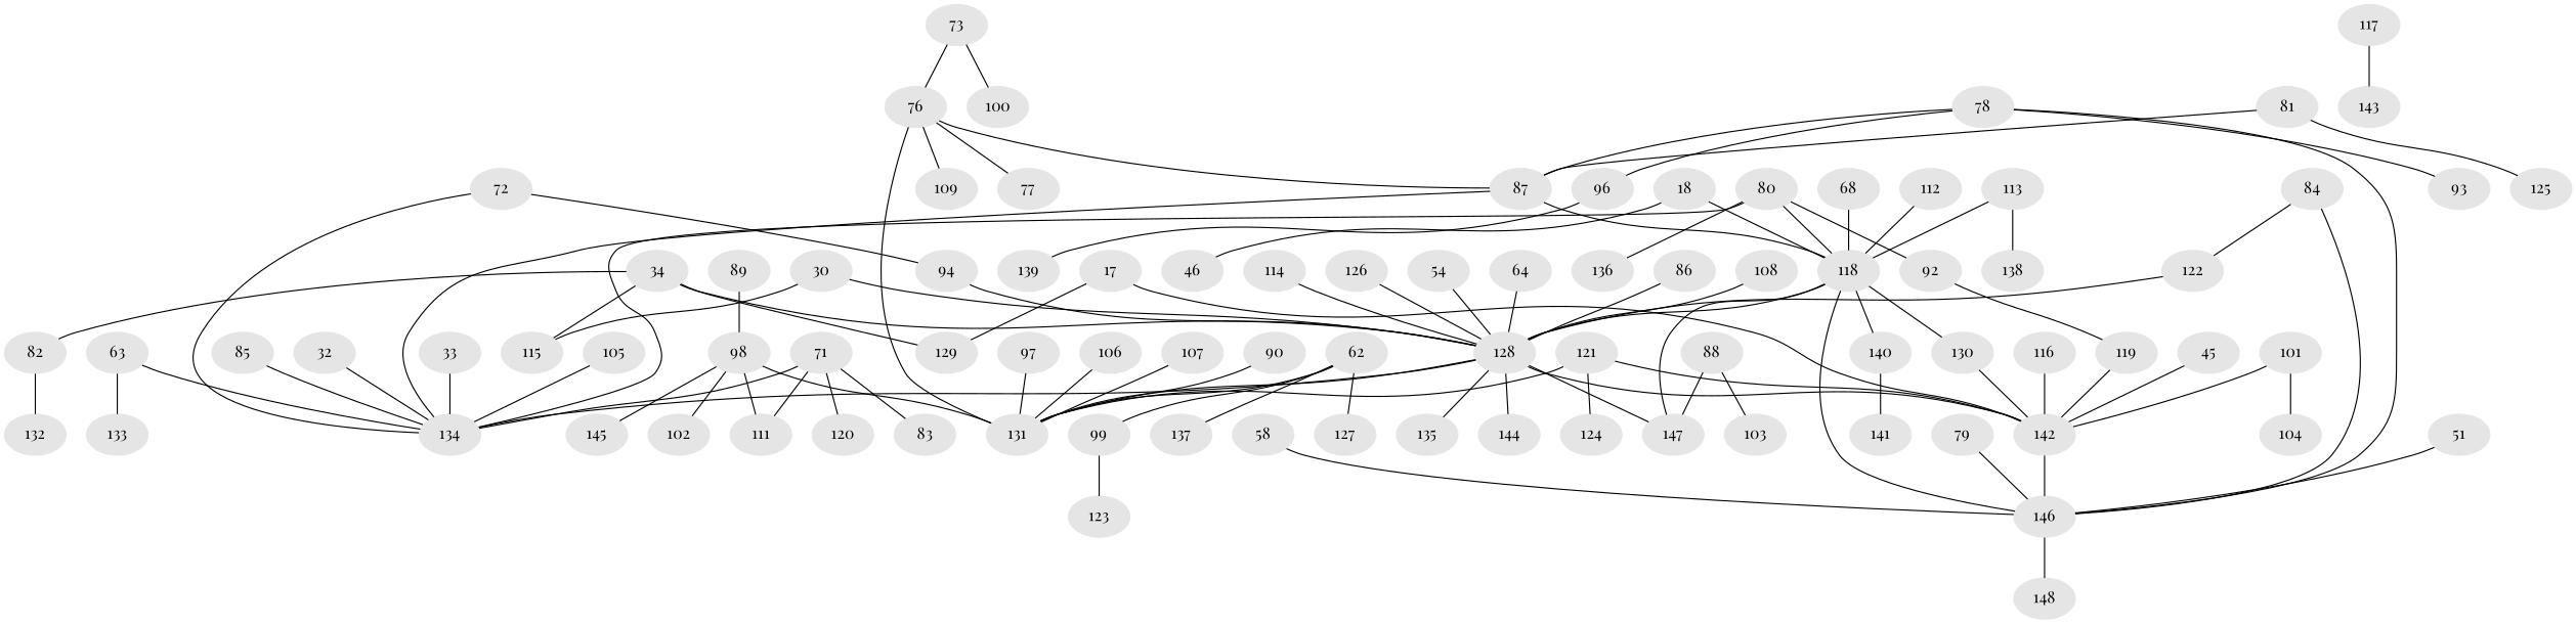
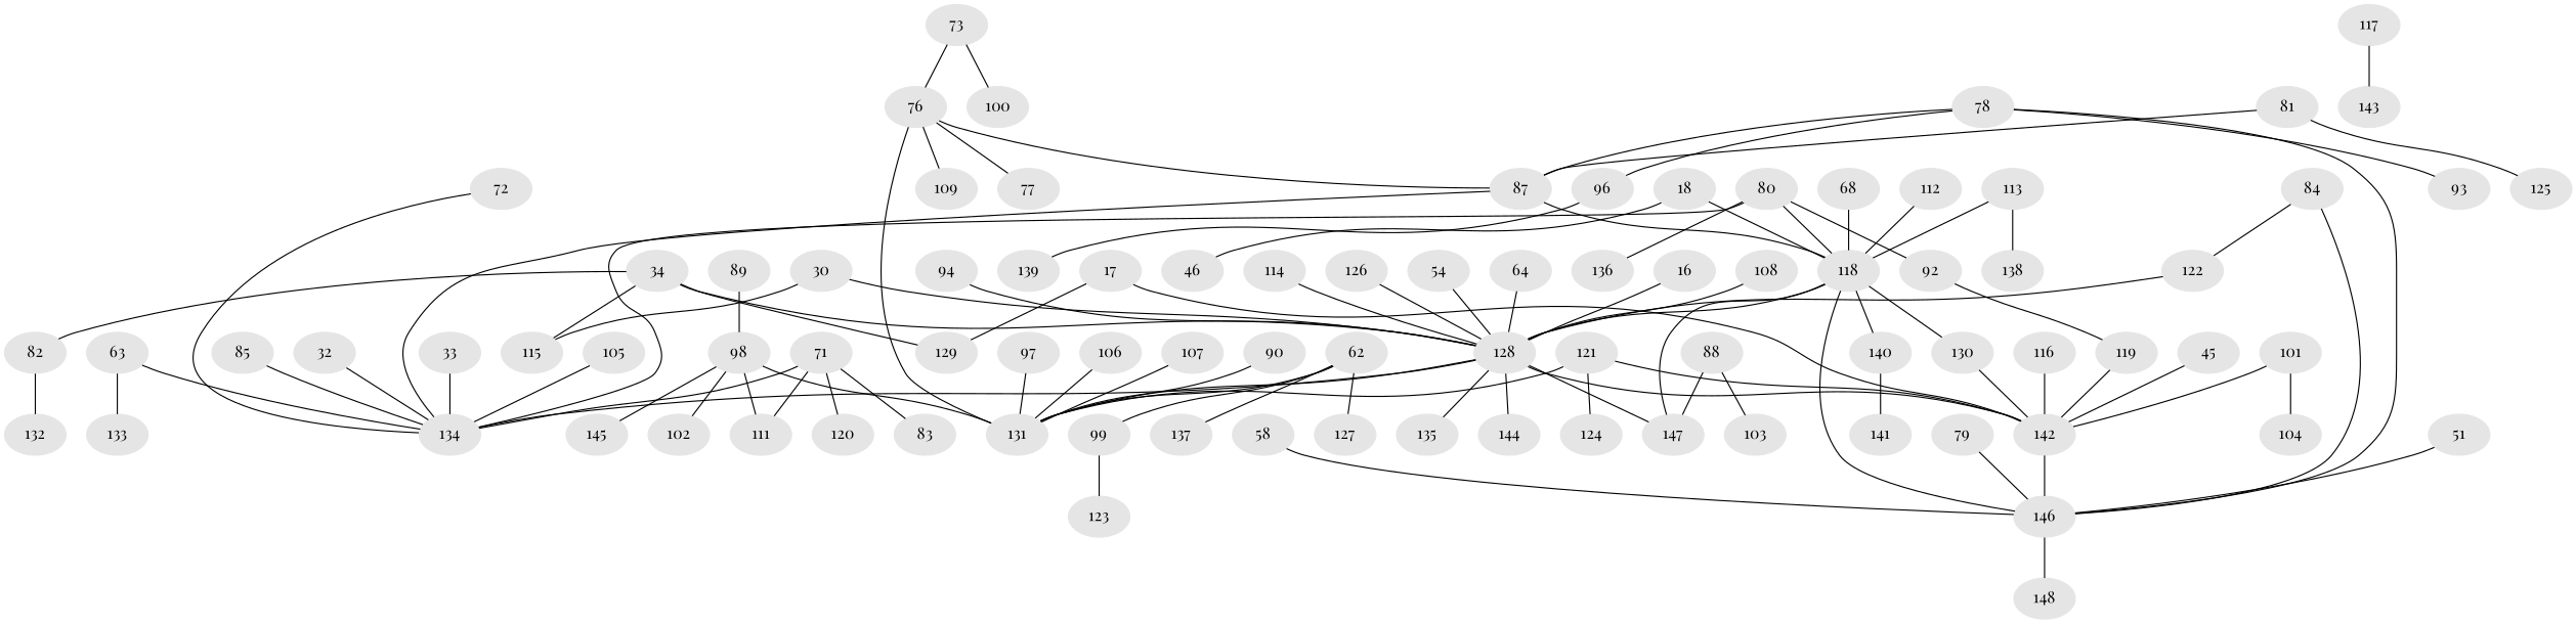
  graph {
    fontname="Playfair Display"
    node [color=gray90 fontname="Playfair Display" style=filled]
    edge [fontname="Playfair Display"]
    17
    129
    142 [super="+52+74"]
    146 [super="+53+47+57"]
    18
    46
    118 [super="+25+12+38+41+20"]
    128 [super="+50+44+49"]
    147 [super="+60+56+55+91"]
    130
    140 [super="+75"]
    30
    115
    134 [super="+110"]
    131 [super="+40+21+9+37"]
    135
    144
    32
    33
    34
    82
    132
    45
    148
    51
    54
    58
    62
    99
    127
    137
    123
    63
    133
    64
    68
    71
    83
    111
    120
    72
    94
    76 [super="+48"]
    77
    87 [super="+65"]
    109
    73
    100
    78
    93
    96
    139
    79
    80 [super="+67"]
    92
    136
    119
    81
    125
    84
    122
    85
-   86
+   86 [label=16]
    88
    103
    98 [super="+39"]
    102
    145
    89
    90 [super="+15"]
    97
    101
    104
    105
    106
    107
    108
    112
    113 [super="+95"]
    138
    114
    116
    117
    143
    141
    121
    124
    126
    17 -- 129
    17 -- 142
    142 -- 146 [weight=3]
    146 -- 148 [weight=2]
    18 -- 46
    18 -- 118
    118 -- 146 [weight=3]
    118 -- 128 [weight=4]
    118 -- 147
    118 -- 130
    118 -- 140
    128 -- 142 [weight=2]
    128 -- 147 [weight=2]
    128 -- 134 [weight=2]
    128 -- 131 [weight=3]
    128 -- 135
    128 -- 144
    130 -- 142
    140 -- 141
    30 -- 128
    30 -- 115
    32 -- 134
    33 -- 134
    34 -- 129
    34 -- 128
    34 -- 115
    34 -- 82
    82 -- 132
    45 -- 142
    51 -- 146
    54 -- 128
    58 -- 146
    62 -- 131
    62 -- 99
    62 -- 127
    62 -- 137
    99 -- 123
    63 -- 134
    63 -- 133
    64 -- 128
    68 -- 118
    71 -- 134
    71 -- 83
    71 -- 111
    71 -- 120
    72 -- 134
-   72 -- 94
    94 -- 128
    76 -- 131 [weight=3]
    76 -- 77
    76 -- 87
    76 -- 109
    87 -- 118
    87 -- 134
    73 -- 76
    73 -- 100
    78 -- 146
    78 -- 87
    78 -- 93
    78 -- 96
    96 -- 139
    79 -- 146
    80 -- 118
    80 -- 134
    80 -- 92
    80 -- 136
    92 -- 119
    119 -- 142
    81 -- 87
    81 -- 125
    84 -- 146
    84 -- 122
    122 -- 128
    85 -- 134
    86 -- 128
    88 -- 147
    88 -- 103
    98 -- 131
    98 -- 111
    98 -- 102
    98 -- 145
    89 -- 98
    90 -- 131
    97 -- 131
    101 -- 142
    101 -- 104
    105 -- 134
    106 -- 131
    107 -- 131
    108 -- 128
    112 -- 118
    113 -- 118
    113 -- 138
    114 -- 128
    116 -- 142
    117 -- 143
    121 -- 142
    121 -- 131
    121 -- 124
    126 -- 128
  }
